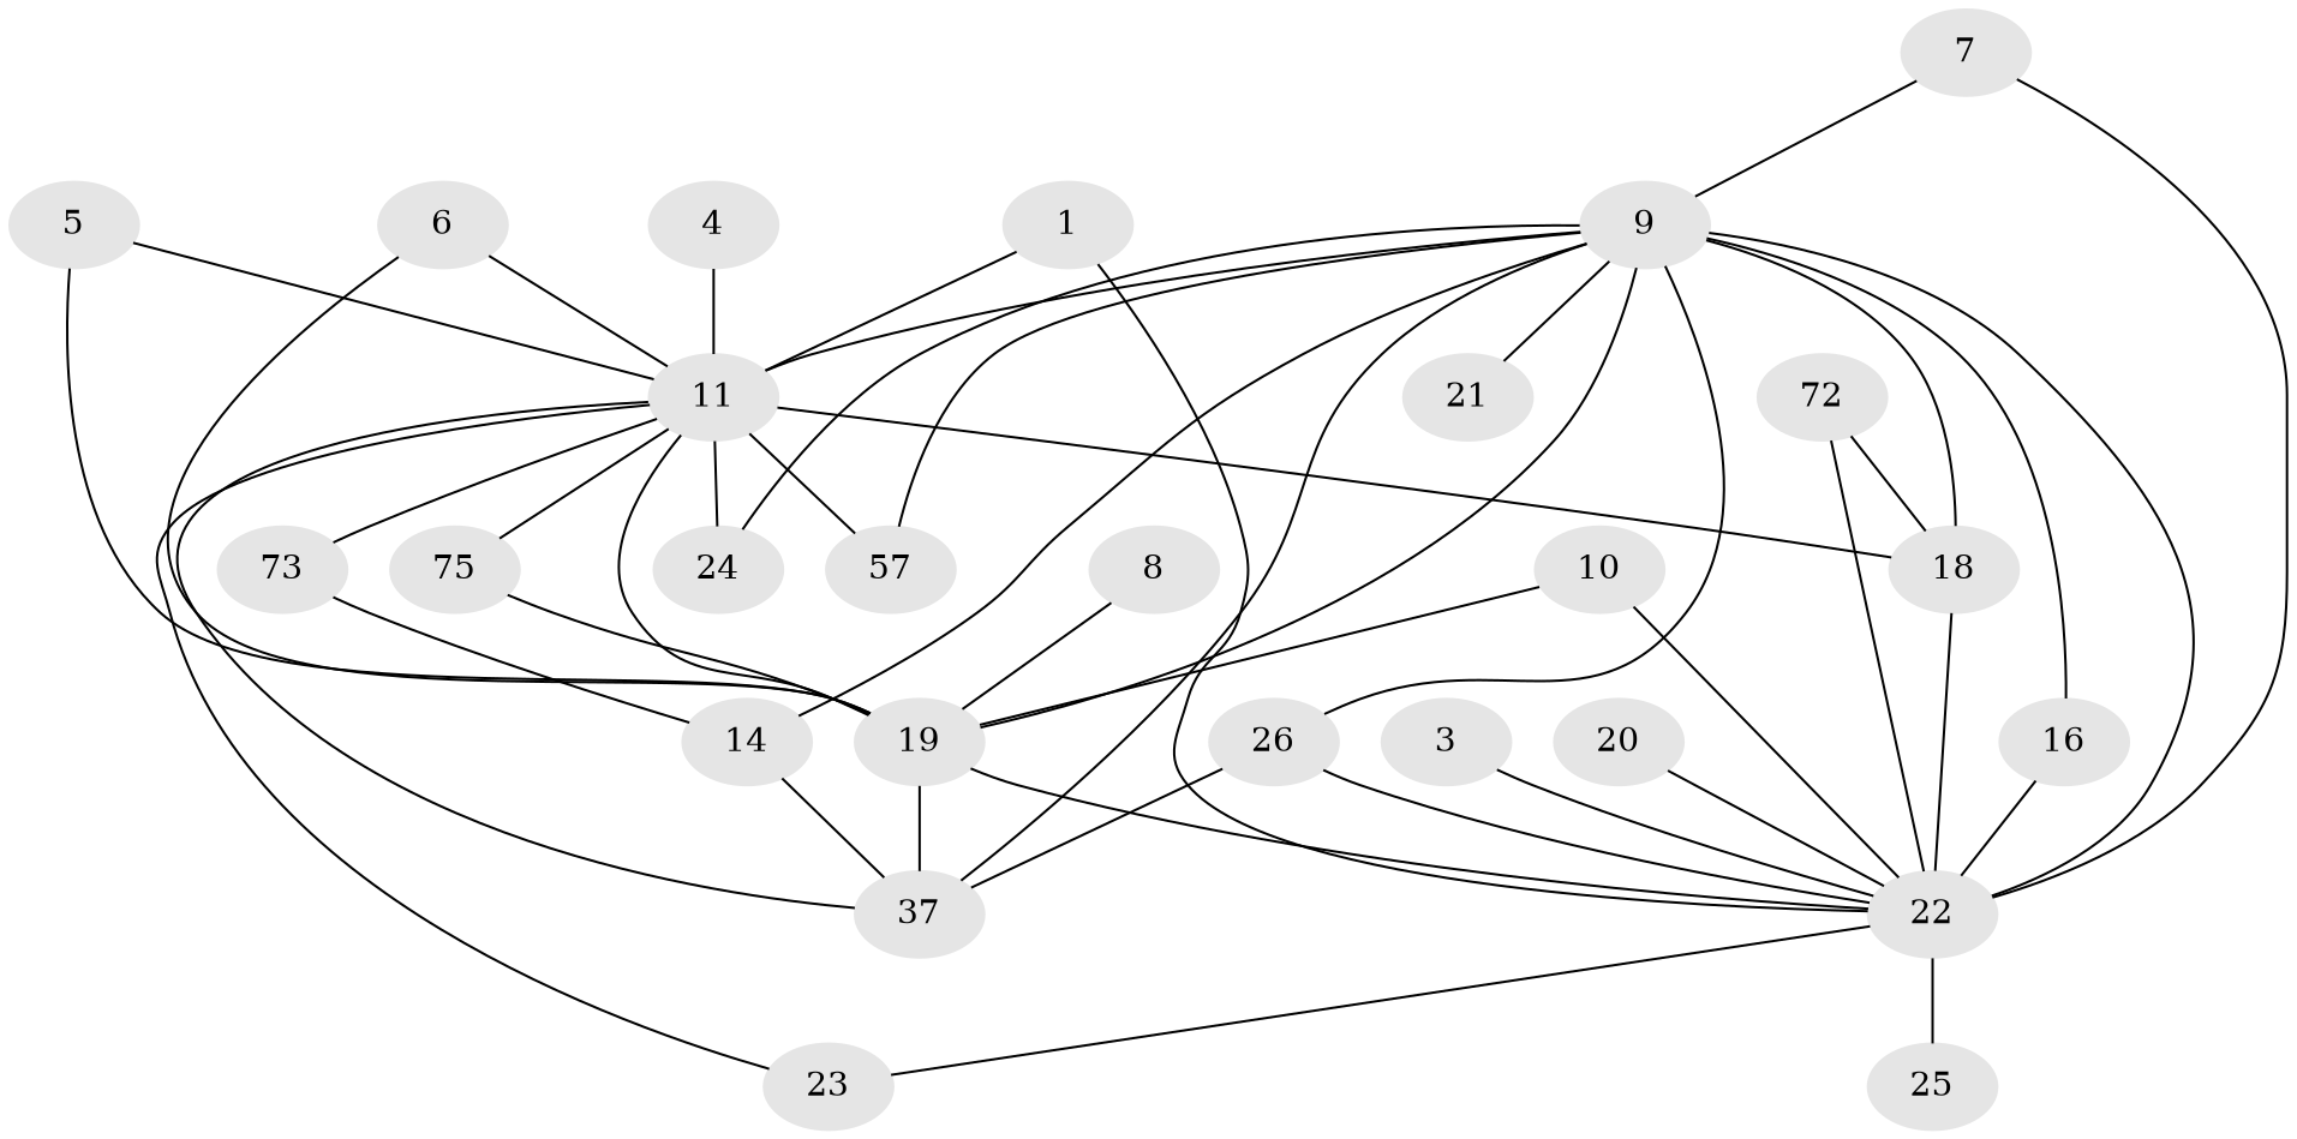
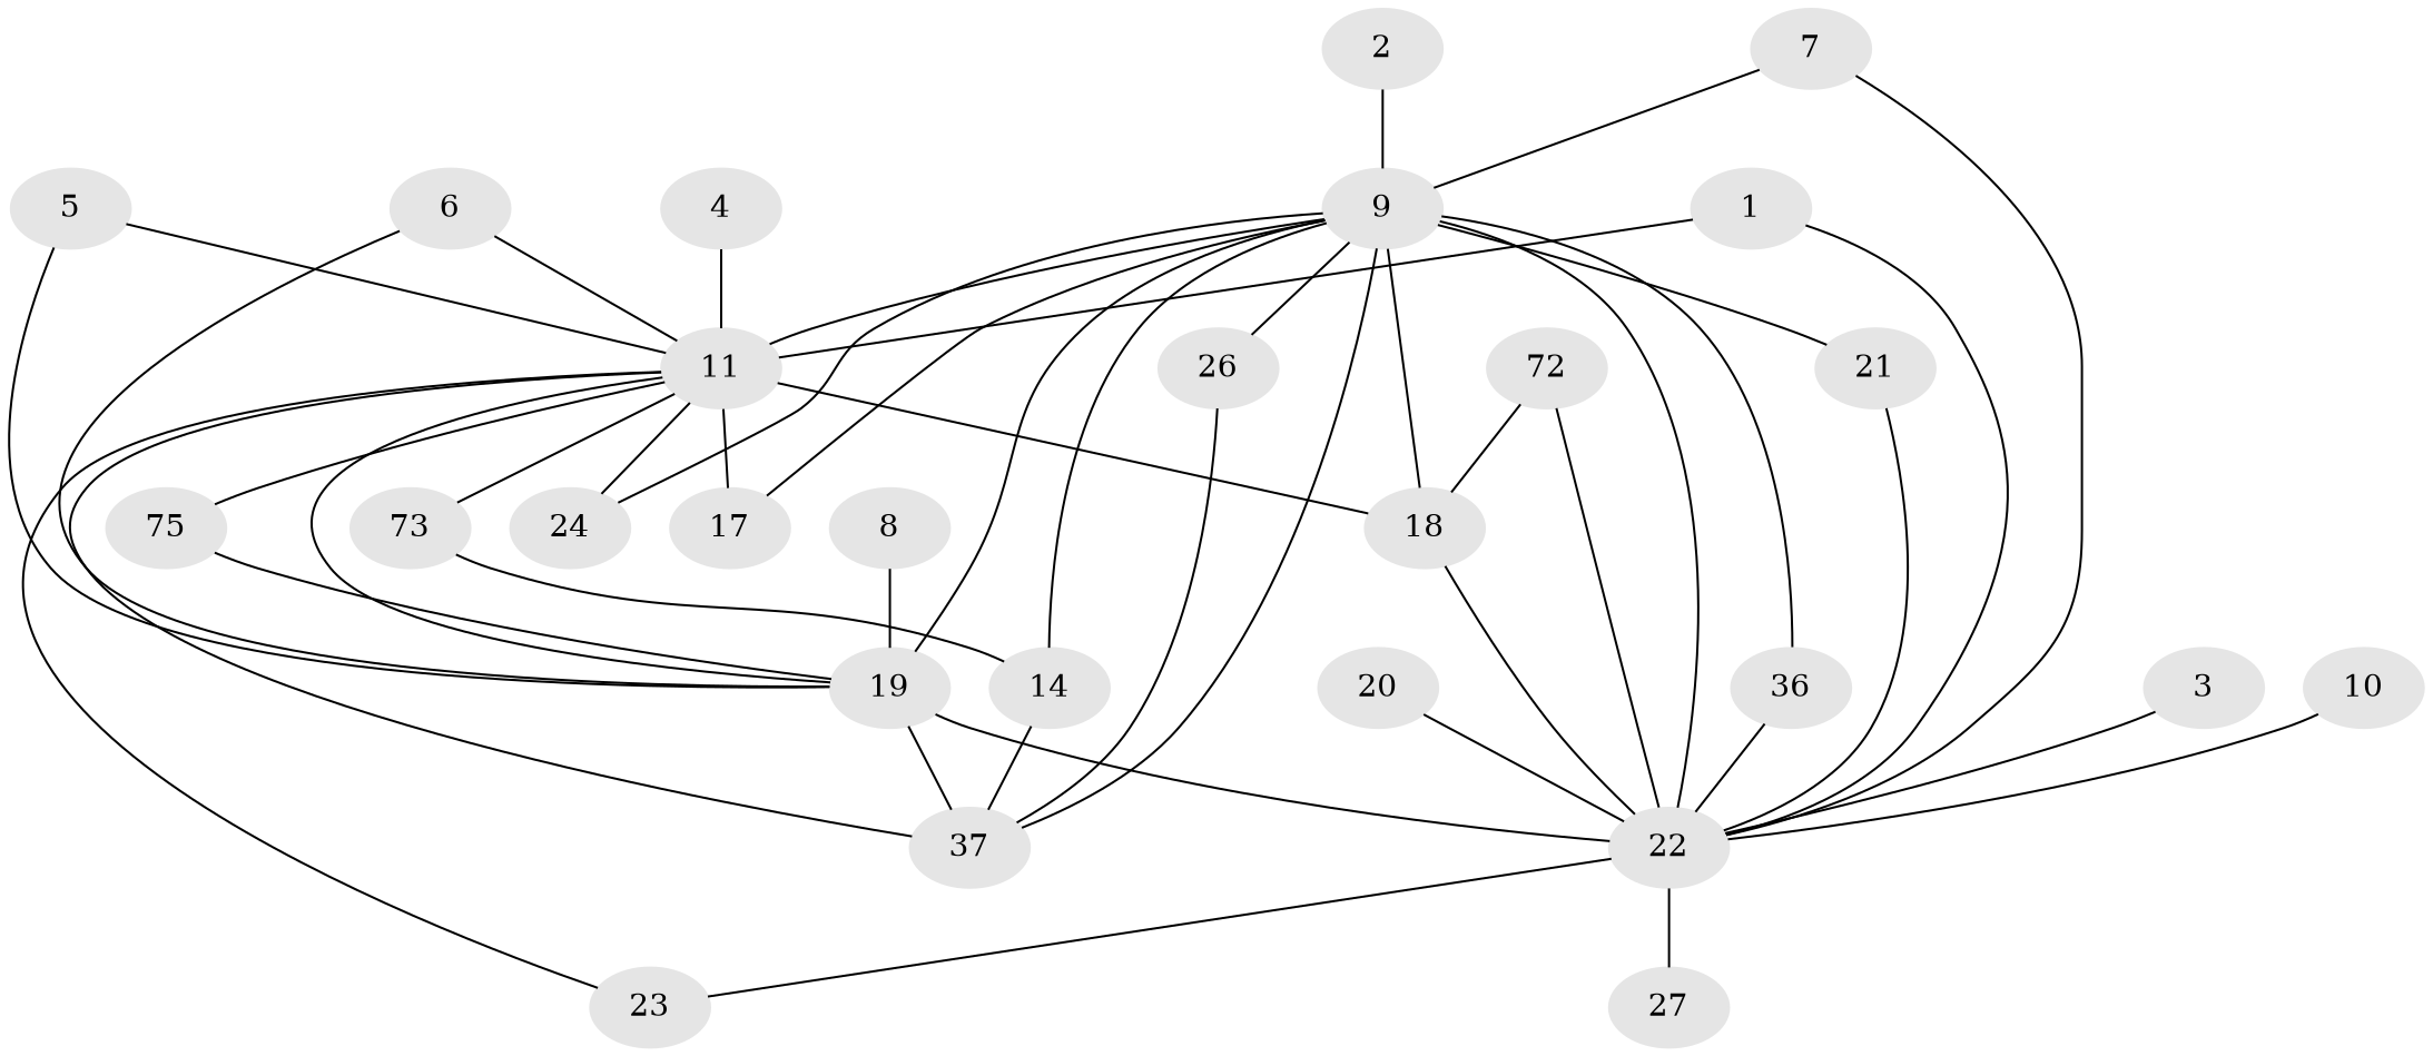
  graph {
    node [color=gray90 style=filled]
    edge [weight=1.0]
    1
    11
    22
    18
    19
    23
    24
    n8 [label=37]
    n9 [label=73]
    n10 [label=75]
-   17 [label=57]
-   25
+   17
+   25 [label=27]
+   2
    9
    14
-   16
+   16 [label=36]
    21
    26
    3
    4
    5
    6
    7
    8
    10
    n26 [label=72]
    20
    1 -- 11
    1 -- 22
    11 -- 18 [weight=5.0]
    11 -- 19 [weight=3.0]
    11 -- 23
    11 -- 24 [weight=2.0]
    11 -- n8
    11 -- n9
    11 -- n10
    11 -- 17 [weight=2.0]
    22 -- 23
    22 -- 25
    18 -- 22 [weight=7.0]
    19 -- 22 [weight=4.0]
    19 -- n8 [weight=2.0]
    n9 -- 14
    n10 -- 19
+   2 -- 9 [weight=2.0]
    9 -- 11 [weight=5.0]
    9 -- 22 [weight=6.0]
    9 -- 18 [weight=4.0]
    9 -- 19 [weight=2.0]
    9 -- 24
    9 -- n8
    9 -- 17
    9 -- 14 [weight=2.0]
    9 -- 16
    9 -- 21
    9 -- 26
    14 -- n8
    16 -- 22 [weight=3.0]
-   26 -- 22
+   21 -- 22
    26 -- n8
    3 -- 22
    4 -- 11
    5 -- 11
    5 -- 19
    6 -- 11
    6 -- 19
    7 -- 22
    7 -- 9
    8 -- 19
    10 -- 22 [weight=3.0]
-   10 -- 19
    n26 -- 22
    n26 -- 18
    20 -- 22 [weight=2.0]
  }
